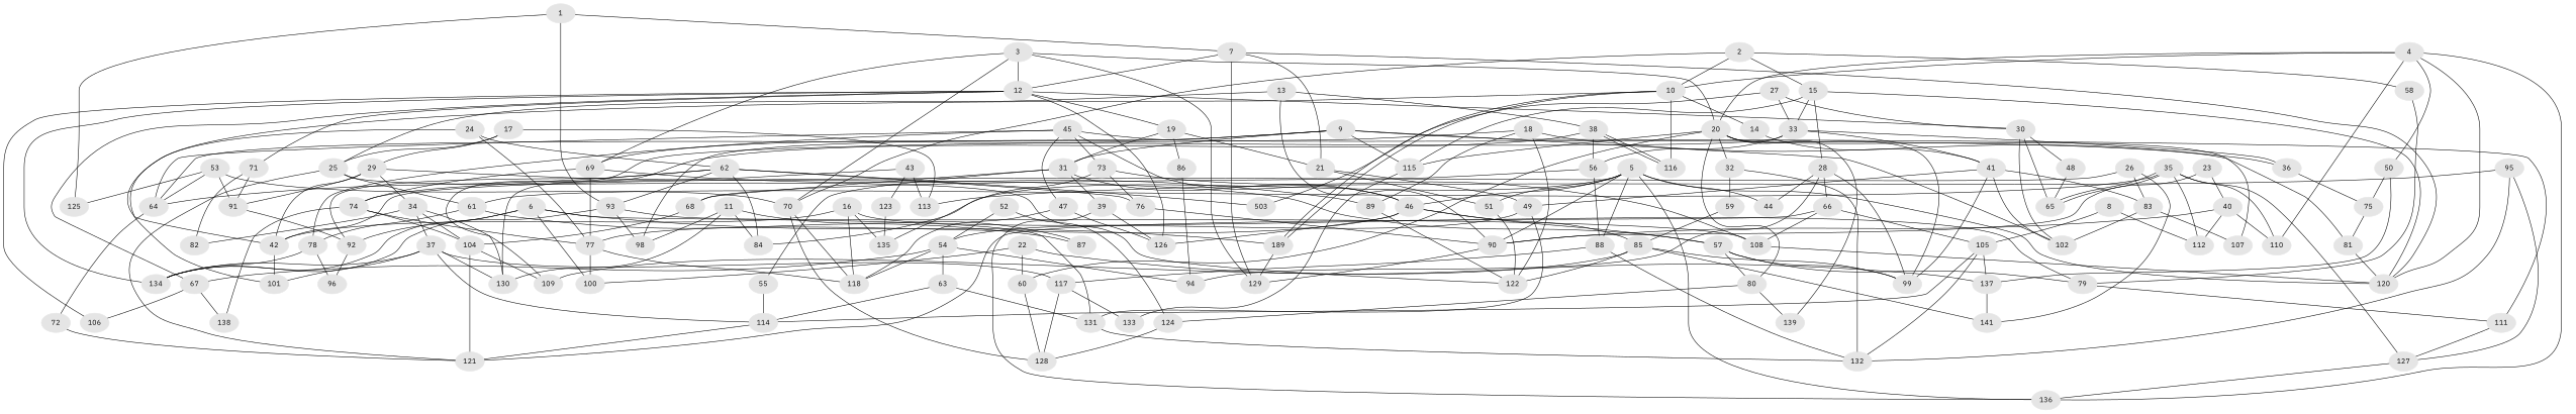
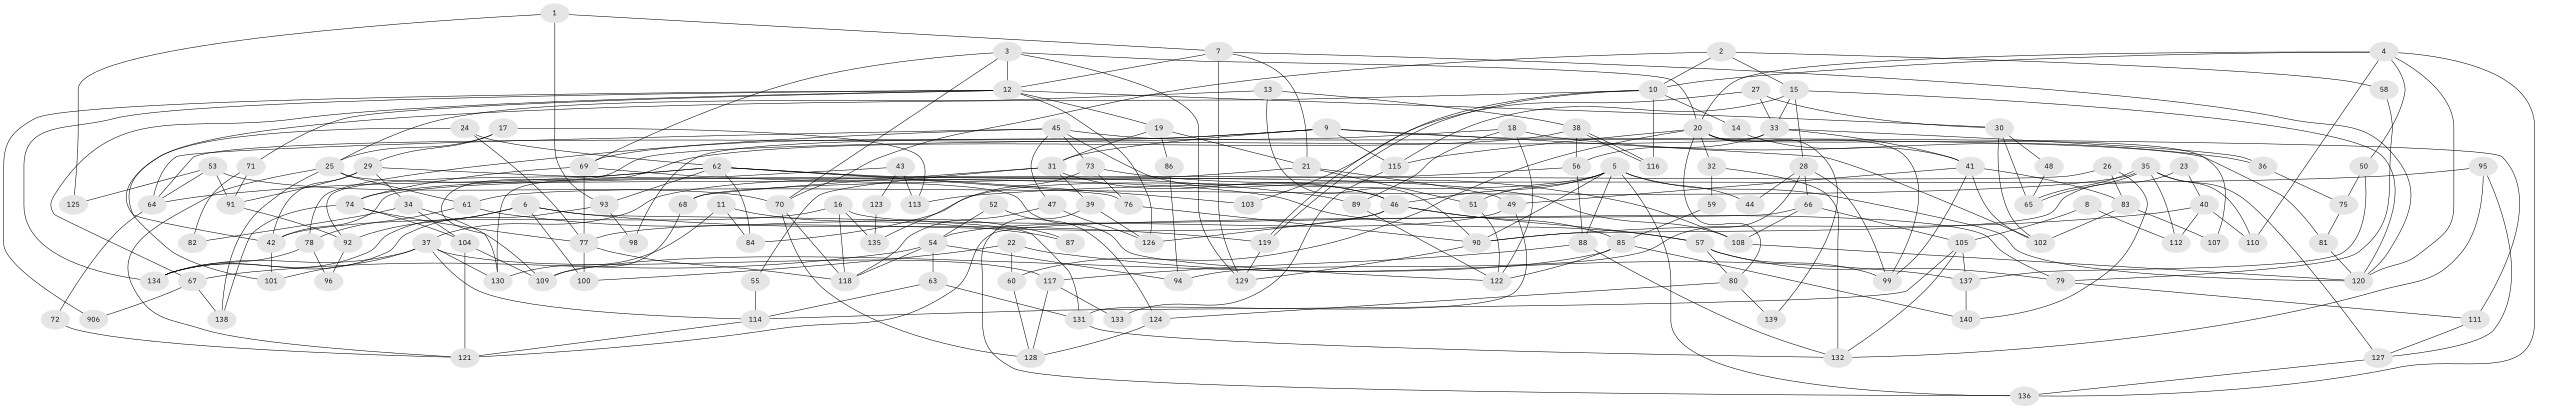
  graph {
    fontname="IBM Plex Sans"
    node [color=gray90 fontname="IBM Plex Sans" style=filled]
    edge [fontname="IBM Plex Sans"]
    1
    7
    93
    125
    12
    129
    120
    21
    134
    98
    108
    2
    10
    15
    58
    70
-   119 [label=189]
+   119
    14
    42
    116
    115
    28
    33
    79
    118
    128
    3
    20
    69
    19
    30
    67
    71
-   106
+   106 [label=906]
    126
    32
    60
    80
    99
    107
    139
    89
    77
    74
    4
    50
    110
    136
    137
    75
    5
    44
    46
    51
    84
    88
    90
    57
    85
    122
    132
    117
    6
    92
    100
    131
    96
    37
    49
    8
    105
    112
    114
    9
    31
    102
    111
    39
    55
    68
    127
    133
    41
    101
    11
    87
    130
    86
    48
    65
    138
    91
    82
    13
    25
    38
    61
    121
    56
    83
    66
    94
    36
    64
    16
    135
    17
    29
    113
    34
    18
    59
    124
    54
    22
-   140 [label=141]
+   140
    23
    40
    24
    62
-   103 [label=503]
+   103
    76
    78
    26
    27
    104
    109
    72
    35
    81
    43
    123
    45
    47
    73
    63
    52
    53
    95
    1 -- 7
    1 -- 93
    1 -- 125
    7 -- 12
    7 -- 129
    7 -- 120
    7 -- 21
    93 -- 134
    93 -- 98
-   93 -- 108
+   62 -- 108
    12 -- 134
    12 -- 19
    12 -- 30
    12 -- 67
    12 -- 71
    12 -- 106
    12 -- 126
    21 -- 51
-   34 -- 37
+   21 -- 37
    21 -- 49
    108 -- 120
    2 -- 10
    2 -- 15
    2 -- 58
    2 -- 70
    10 -- 119
    10 -- 119
    10 -- 14
    10 -- 42
    10 -- 116
    15 -- 120
    15 -- 115
    15 -- 28
    15 -- 33
    58 -- 79
    70 -- 118
    70 -- 128
    119 -- 129
    14 -- 41
    42 -- 101
    115 -- 133
    28 -- 99
    28 -- 44
    28 -- 66
    28 -- 94
    33 -- 41
    33 -- 56
    33 -- 36
    33 -- 64
    79 -- 111
    3 -- 12
    3 -- 129
    3 -- 70
    3 -- 20
    3 -- 69
    20 -- 115
    20 -- 32
    20 -- 60
    20 -- 80
    20 -- 99
    20 -- 107
    20 -- 139
    69 -- 89
    69 -- 77
    69 -- 74
    19 -- 21
    19 -- 31
    19 -- 86
    30 -- 102
    30 -- 48
    30 -- 65
    67 -- 106
    67 -- 138
    71 -- 91
    71 -- 82
    32 -- 132
    32 -- 59
    60 -- 128
    80 -- 139
    80 -- 124
    89 -- 122
    77 -- 118
    77 -- 100
    74 -- 77
    74 -- 138
    74 -- 104
    4 -- 120
    4 -- 10
    4 -- 20
    4 -- 50
    4 -- 110
    4 -- 136
    50 -- 137
    50 -- 75
    137 -- 140
    75 -- 81
    5 -- 120
    5 -- 136
    5 -- 44
    5 -- 46
    5 -- 51
    5 -- 84
    5 -- 88
    5 -- 90
    46 -- 126
    46 -- 77
    46 -- 57
    46 -- 85
    51 -- 122
    88 -- 132
    88 -- 117
    90 -- 129
    57 -- 79
    57 -- 80
    57 -- 99
-   85 -- 99
    85 -- 122
    85 -- 140
    85 -- 109
    117 -- 128
    117 -- 133
    6 -- 134
    6 -- 119
    6 -- 92
    6 -- 100
    6 -- 131
    92 -- 96
    131 -- 132
    37 -- 134
    37 -- 117
    37 -- 114
    37 -- 101
    37 -- 130
    49 -- 131
    49 -- 54
    8 -- 105
    8 -- 112
    105 -- 137
    105 -- 132
    105 -- 114
    114 -- 121
    9 -- 98
    9 -- 115
    9 -- 69
    9 -- 31
    9 -- 102
    9 -- 111
    31 -- 46
    31 -- 39
    31 -- 55
    31 -- 68
    111 -- 127
    39 -- 126
    39 -- 136
    55 -- 114
-   68 -- 104
+   68 -- 109
    127 -- 136
    41 -- 99
    41 -- 49
    41 -- 102
    41 -- 83
-   11 -- 98
    11 -- 84
    11 -- 87
    11 -- 130
    86 -- 94
    48 -- 65
    91 -- 92
    13 -- 90
    13 -- 25
    13 -- 38
    25 -- 122
+   25 -- 138
    25 -- 61
    25 -- 121
    38 -- 116
    38 -- 116
    38 -- 130
    38 -- 56
    61 -- 87
    61 -- 78
    56 -- 88
    56 -- 68
    83 -- 107
    83 -- 102
    66 -- 108
    66 -- 105
    66 -- 121
    36 -- 75
    64 -- 72
    16 -- 42
    16 -- 79
    16 -- 118
    16 -- 135
    17 -- 25
    17 -- 29
    17 -- 113
    29 -- 42
    29 -- 57
    29 -- 91
    29 -- 34
    34 -- 82
    34 -- 104
    34 -- 109
    18 -- 89
    18 -- 122
    18 -- 130
    18 -- 36
    59 -- 85
    124 -- 128
    54 -- 118
    54 -- 67
    54 -- 94
    54 -- 63
    22 -- 60
    22 -- 137
    22 -- 100
    23 -- 90
    23 -- 40
    40 -- 110
    40 -- 90
    40 -- 112
    24 -- 77
    24 -- 101
    24 -- 62
    62 -- 93
    62 -- 84
    62 -- 92
    62 -- 64
    62 -- 103
    62 -- 76
    76 -- 90
    78 -- 134
    78 -- 96
    26 -- 42
    26 -- 83
    26 -- 140
    27 -- 33
    27 -- 30
    27 -- 103
    104 -- 121
    104 -- 109
    72 -- 121
    35 -- 110
    35 -- 112
    35 -- 127
    35 -- 65
    35 -- 65
    35 -- 61
    81 -- 120
    43 -- 74
    43 -- 113
    43 -- 123
    123 -- 135
    45 -- 46
    45 -- 64
    45 -- 78
    45 -- 81
    45 -- 47
    45 -- 73
    47 -- 118
    47 -- 126
    73 -- 108
    73 -- 135
    73 -- 76
    63 -- 131
    63 -- 114
    52 -- 124
    52 -- 54
    53 -- 125
    53 -- 70
    53 -- 91
    53 -- 64
    95 -- 132
    95 -- 127
    95 -- 113
  }
